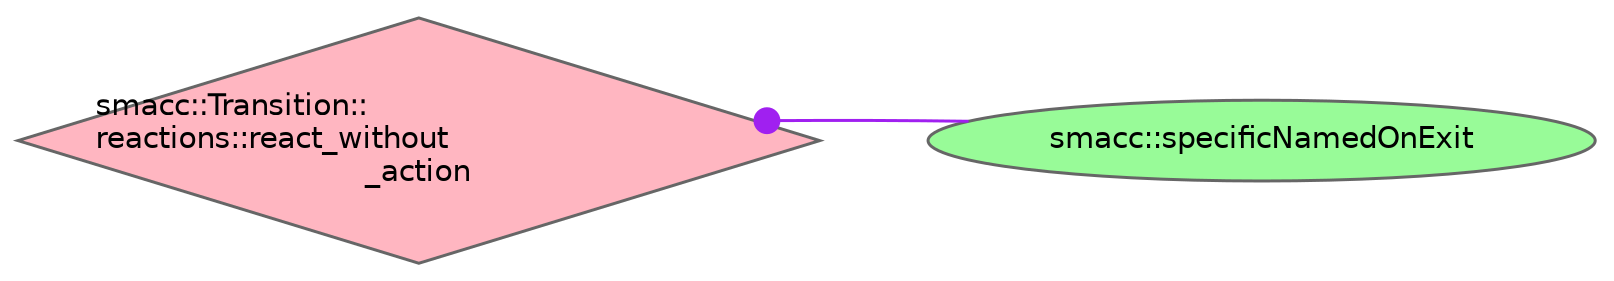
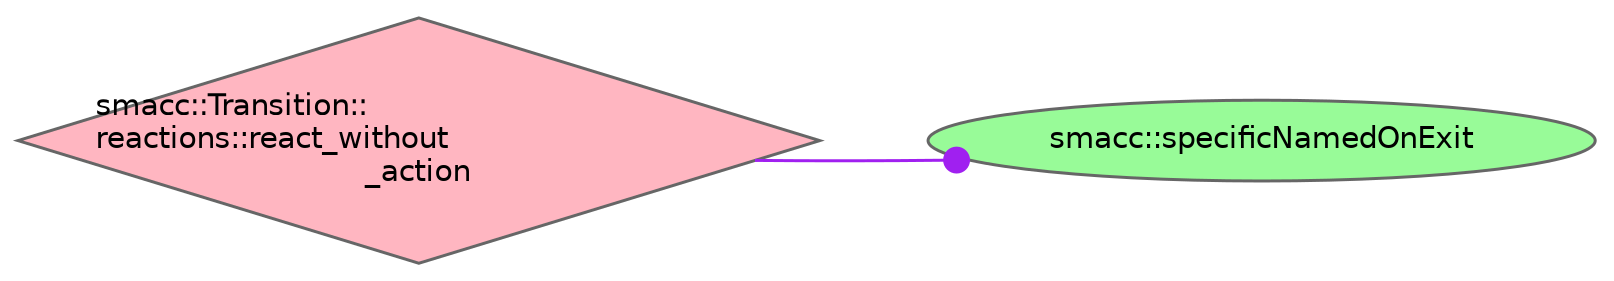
  digraph {
    rankdir=LR
    node [fontname=Helvetica fontsize=10 style=filled]
    n1 [color=gray40 fillcolor=lightpink fontcolor=black height=0.2 label="smacc::Transition::\lreactions::react_without\l_action" shape=diamond width=0.4]
    n2 [color=grey40 fillcolor=palegreen height=0.2 label="smacc::specificNamedOnExit" shape=ellipse width=0.4]
-   n2 -> n1 [color=purple fontname=Helvetica fontsize=10 labelfontname=Helvetica labelfontsize=10 style=solid arrowhead=dot]
+   n1 -> n2 [color=purple fontname=Helvetica fontsize=10 labelfontname=Helvetica labelfontsize=10 style=solid arrowhead=dot]
  }
